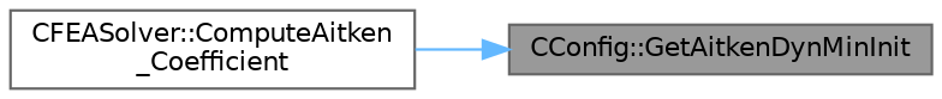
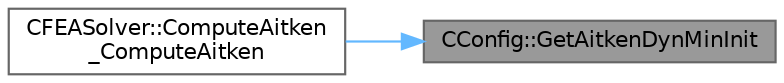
  digraph {
    rankdir=RL
    node [fontname=Helvetica fontsize=10 shape=box style=filled]
    n1 [color=gray40 fillcolor=grey60 fontcolor=black height=0.2 label="CConfig::GetAitkenDynMinInit" width=0.4]
-   n2 [color=grey40 fillcolor=white height=0.2 label="CFEASolver::ComputeAitken\l_Coefficient" width=0.4]
+   n2 [color=grey40 fillcolor=white height=0.2 label="CFEASolver::ComputeAitken\l_ComputeAitken" width=0.4]
    n1 -> n2 [color=steelblue1 dir=back fontname=Helvetica fontsize=10 labelfontname=Helvetica labelfontsize=10 style=solid]
  }
